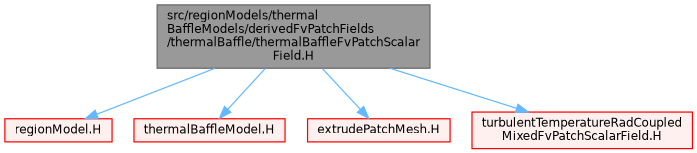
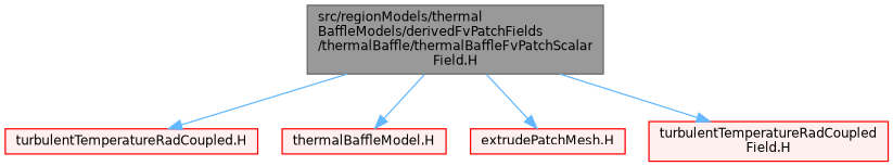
  digraph {
    node [color=red fillcolor="#FFF0F0" fontname=Helvetica fontsize=10 shape=box style=filled]
    edge [color=steelblue1 fontname=Helvetica fontsize=10 labelfontname=Helvetica labelfontsize=10 style=solid]
    n1 [color=gray40 fillcolor=grey60 fontcolor=black height=0.2 label="src/regionModels/thermal\lBaffleModels/derivedFvPatchFields\l/thermalBaffle/thermalBaffleFvPatchScalar\lField.H" width=0.4]
-   n2 [height=0.2 label="regionModel.H" width=0.4]
+   n2 [height=0.2 label="turbulentTemperatureRadCoupled.H" width=0.4]
    n3 [height=0.2 label="thermalBaffleModel.H" width=0.4]
    n4 [height=0.2 label="extrudePatchMesh.H" width=0.4]
-   n5 [height=0.2 label="turbulentTemperatureRadCoupled\lMixedFvPatchScalarField.H" width=0.4]
+   n5 [height=0.2 label="turbulentTemperatureRadCoupled\lField.H" width=0.4]
    n1 -> n2
    n1 -> n3
    n1 -> n4
    n1 -> n5
  }
